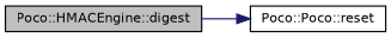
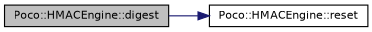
  digraph {
    rankdir=LR
    node [color=black fontname=Helvetica fontsize=10 shape=record style=filled]
    n1 [fillcolor=grey75 fontcolor=black height=0.2 label="Poco::HMACEngine::digest" width=0.4]
-   n2 [fillcolor=white height=0.2 label="Poco::Poco::reset" width=0.4]
+   n2 [fillcolor=white height=0.2 label="Poco::HMACEngine::reset" width=0.4]
    n1 -> n2 [color=midnightblue fontname=Helvetica fontsize=10 labelfontname=Helvetica labelfontsize=10 style=solid]
  }
